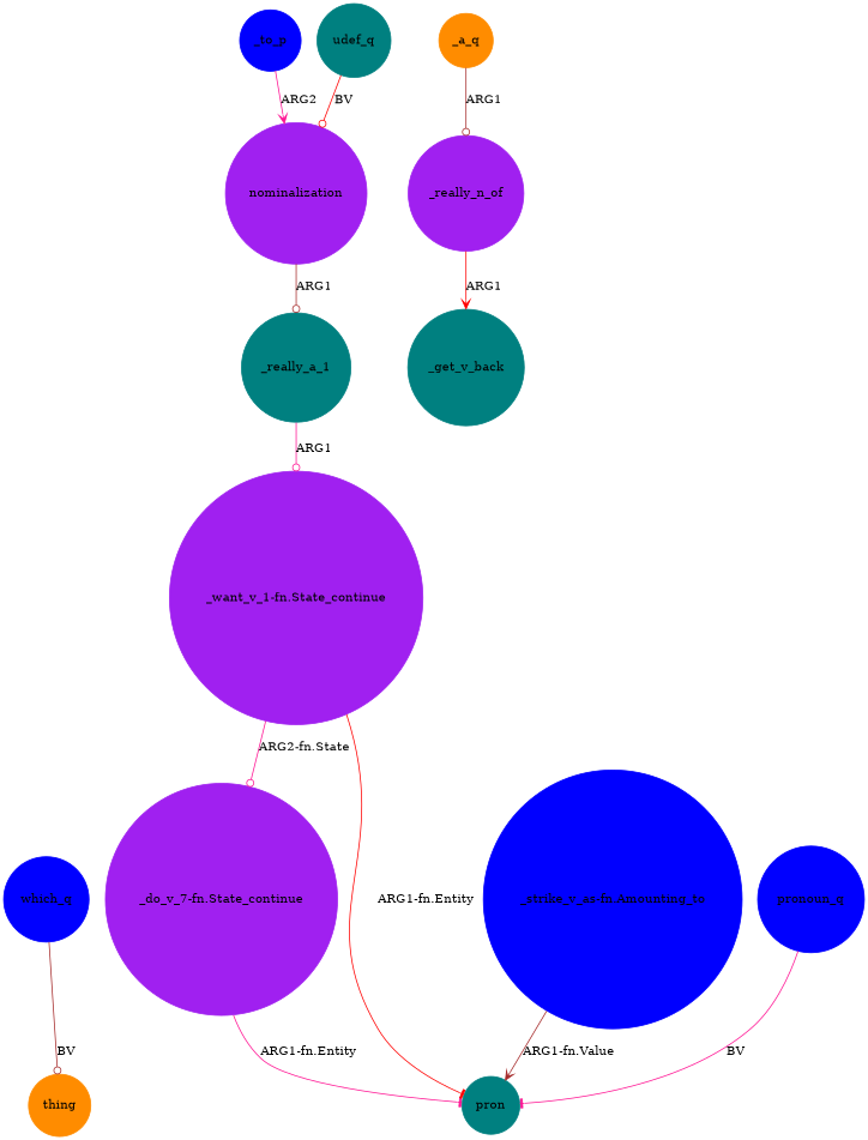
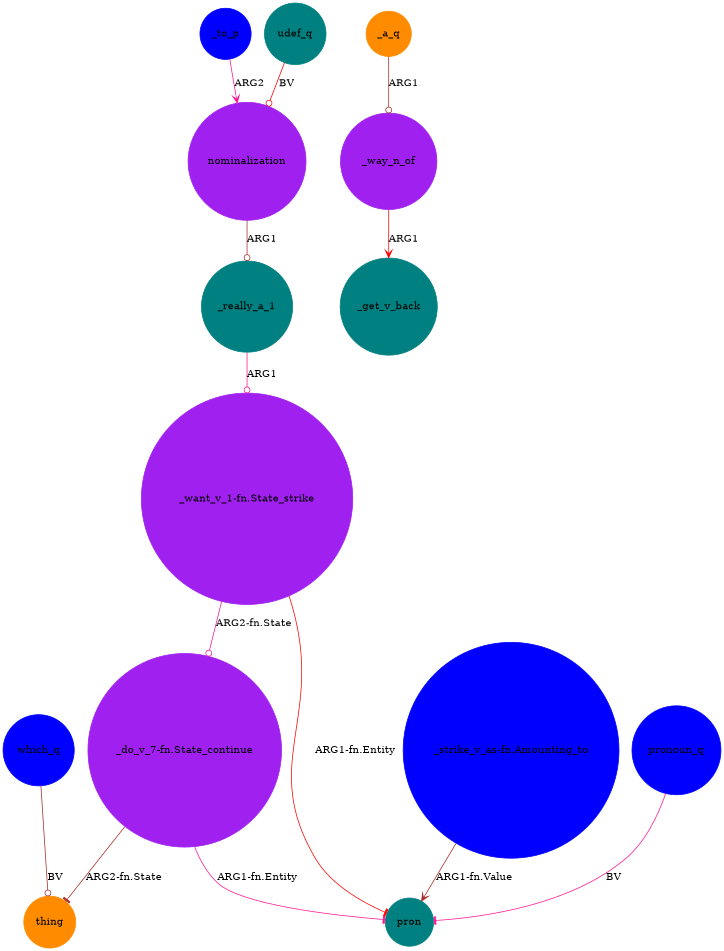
  digraph {
    node [color=purple shape=circle style=filled]
    edge [arrowhead=odot color=brown]
    n1 [label="_do_v_7-fn.State_continue"]
    thing [color=darkorange]
    pron [color=teal]
-   "_want_v_1-fn.State_continue"
+   "_want_v_1-fn.State_continue" [label="_want_v_1-fn.State_strike"]
    _really_a_1 [color=teal]
    _a_q [color=darkorange]
-   _way_n_of [label=_really_n_of]
+   _way_n_of
    _get_v_back [color=teal]
    which_q [color=blue]
    nominalization
    "_strike_v_as-fn.Amounting_to" [color=blue]
    _to_p [color=blue]
    pronoun_q [color=blue]
    udef_q [color=teal]
+   n1 -> thing [arrowhead=tee label="ARG2-fn.State"]
    n1 -> pron [arrowhead=tee color=deeppink label="ARG1-fn.Entity"]
    "_want_v_1-fn.State_continue" -> n1 [color=deeppink label="ARG2-fn.State"]
    "_want_v_1-fn.State_continue" -> pron [arrowhead=tee color=red label="ARG1-fn.Entity"]
    _really_a_1 -> "_want_v_1-fn.State_continue" [color=deeppink label=ARG1]
    _a_q -> _way_n_of [label=ARG1]
    _way_n_of -> _get_v_back [arrowhead=vee color=red label=ARG1]
    which_q -> thing [label=BV]
    nominalization -> _really_a_1 [label=ARG1]
    "_strike_v_as-fn.Amounting_to" -> pron [arrowhead=vee label="ARG1-fn.Value"]
    _to_p -> nominalization [arrowhead=vee color=deeppink label=ARG2]
    pronoun_q -> pron [arrowhead=tee color=deeppink label=BV]
    udef_q -> nominalization [color=red label=BV]
  }
